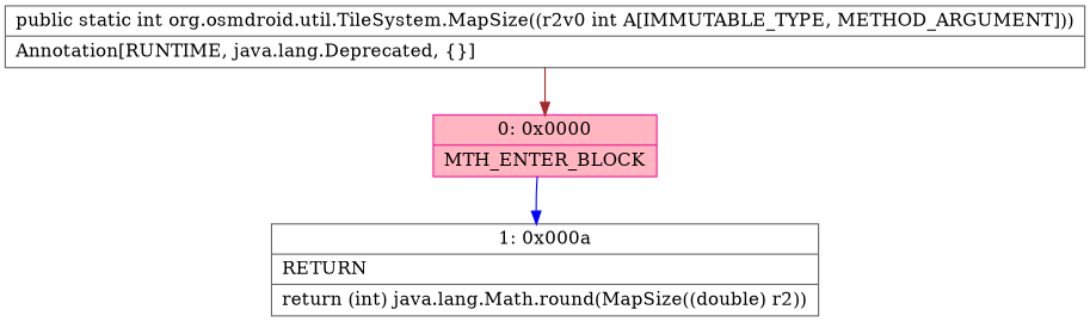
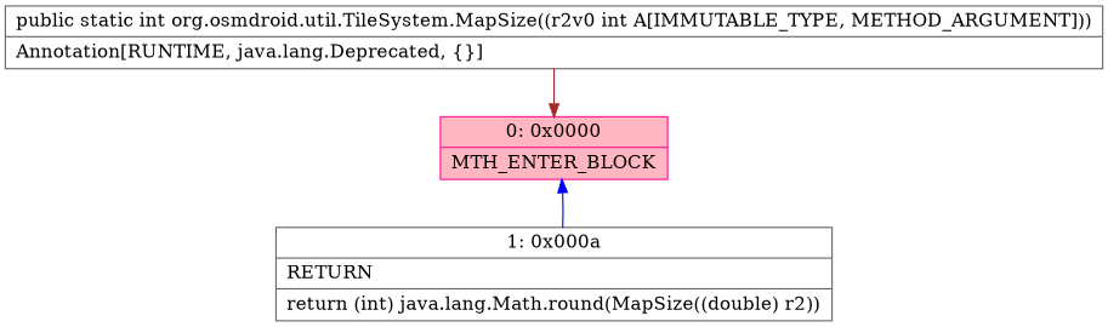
  digraph {
    node [shape=record style=filled fillcolor=white color=gray40]
    edge [style=solid]
    n1 [label="{0\:\ 0x0000|MTH_ENTER_BLOCK\l}" fillcolor=lightpink color=deeppink]
    n2 [label="{1\:\ 0x000a|RETURN\l|return (int) java.lang.Math.round(MapSize((double) r2))\l}"]
    n3 [label="{public static int org.osmdroid.util.TileSystem.MapSize((r2v0 int A[IMMUTABLE_TYPE, METHOD_ARGUMENT]))  | Annotation[RUNTIME, java.lang.Deprecated, \{\}]\l}"]
-   n1 -> n2 [color=blue]
+   n2 -> n1 [color=blue]
    n3 -> n1 [color=brown]
  }
